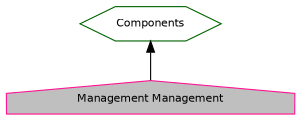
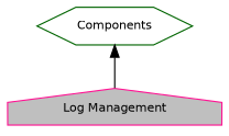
  digraph {
    rankdir=TB
    node [fontname=Helvetica fontsize=10 style=filled]
-   n1 [color=deeppink fillcolor=grey75 fontcolor=black height=0.2 label="Management Management" shape=house width=0.4]
+   n1 [color=deeppink fillcolor=grey75 fontcolor=black height=0.2 label="Log Management" shape=house width=0.4]
    n2 [color=darkgreen fillcolor=white height=0.2 label=Components shape=hexagon width=0.4]
    n2 -> n1 [dir=back fontname=Helvetica fontsize=10 labelfontname=Helvetica labelfontsize=10 shape=plaintext style=solid]
  }
